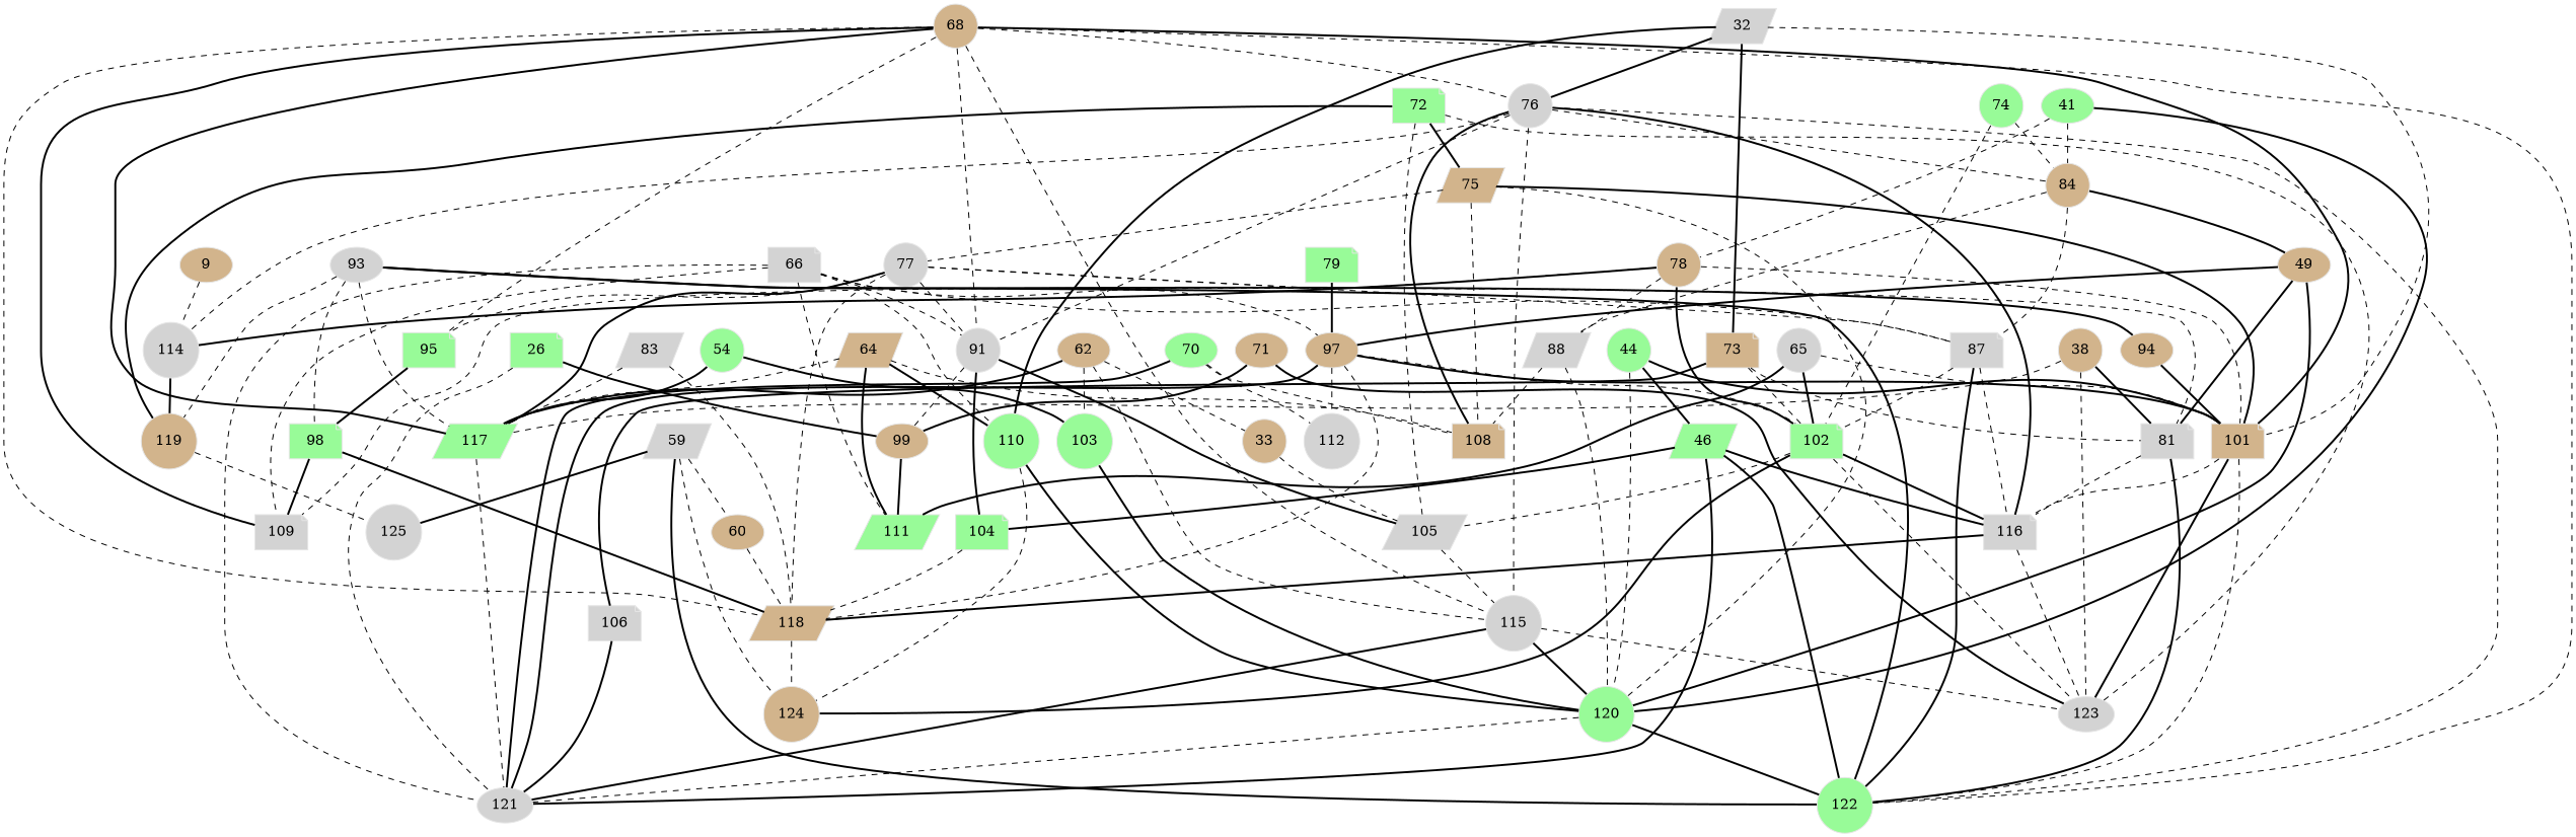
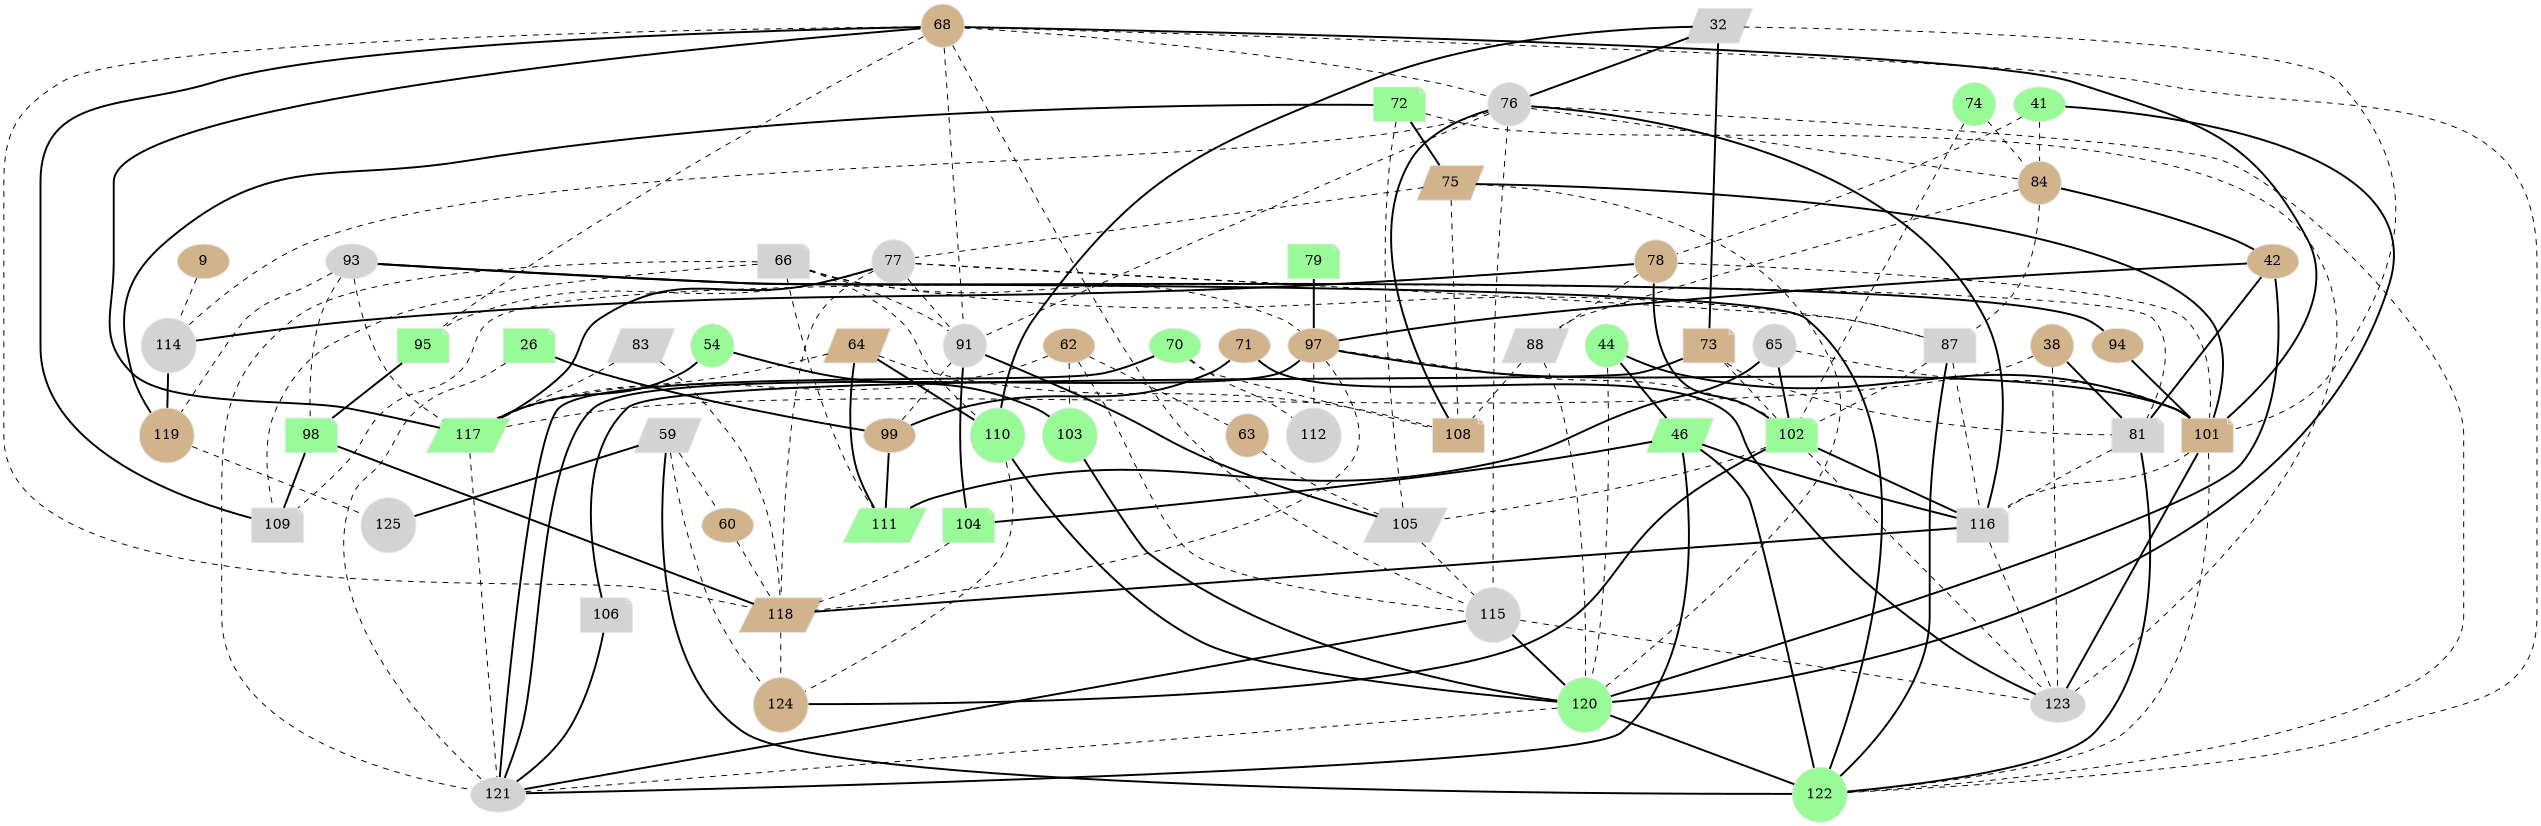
  graph {
    node [color=gray90 fillcolor=lightgrey shape=circle style=filled]
    edge [style=dashed]
    9 [fillcolor=tan shape=ellipse]
    114
    119 [fillcolor=tan]
    118 [fillcolor=tan shape=parallelogram super="+80+29"]
    124 [fillcolor=tan]
    26 [fillcolor=palegreen shape=note]
    99 [fillcolor=tan shape=ellipse]
    121 [shape=ellipse super="+20+57+85"]
    111 [fillcolor=palegreen shape=parallelogram super="+82"]
    32 [shape=parallelogram super="+7"]
    73 [fillcolor=tan shape=note]
    76 [super="+6+36"]
    101 [fillcolor=tan shape=note super="+24+100+86"]
    110 [fillcolor=palegreen super="+23"]
    81 [shape=note super="+50"]
    102 [fillcolor=palegreen shape=note super="+61+47"]
    106 [shape=note]
    84 [fillcolor=tan super="+28"]
    116 [shape=note super="+89+35"]
    122 [fillcolor=palegreen super="+107"]
    115 [super="+2+96+8"]
    108 [fillcolor=tan shape=note]
    91 [super="+53"]
    83 [shape=parallelogram]
    117 [fillcolor=palegreen shape=parallelogram super="+90"]
    123 [shape=ellipse super="+39"]
    120 [fillcolor=palegreen super="+113"]
    38 [fillcolor=tan]
    41 [fillcolor=palegreen shape=ellipse super="+15"]
    78 [fillcolor=tan super="+43"]
-   42 [fillcolor=tan shape=ellipse super="+22" label=49]
+   42 [fillcolor=tan shape=ellipse super="+22"]
    97 [fillcolor=tan shape=ellipse super="+69"]
    109 [shape=note]
    88 [shape=parallelogram]
    87 [shape=note super="+45+55"]
    112
    46 [fillcolor=palegreen shape=parallelogram super="+14"]
    104 [fillcolor=palegreen shape=note]
    44 [fillcolor=palegreen]
    n40 [fillcolor=palegreen label=54]
    103 [fillcolor=palegreen]
    59 [shape=parallelogram super="+51"]
    60 [fillcolor=tan shape=ellipse]
    125
    62 [fillcolor=tan shape=ellipse]
-   63 [fillcolor=tan label=33]
+   63 [fillcolor=tan]
    105 [shape=parallelogram super="+12"]
    64 [fillcolor=tan shape=parallelogram super="+16"]
    65
    66 [shape=note super="+13+58"]
    68 [fillcolor=tan super="+37+67"]
    95 [fillcolor=palegreen shape=note]
    98 [fillcolor=palegreen shape=note super="+54"]
    70 [fillcolor=palegreen shape=ellipse]
    71 [fillcolor=tan shape=ellipse]
    72 [fillcolor=palegreen shape=note]
    75 [fillcolor=tan shape=parallelogram]
    77 [super="+48"]
    74 [fillcolor=palegreen]
    79 [fillcolor=palegreen shape=note]
    93 [shape=ellipse super="+17+92"]
    94 [fillcolor=tan shape=ellipse]
    9 -- 114
    114 -- 119 [style=bold]
    119 -- 125
    118 -- 124
    26 -- 99 [style=bold]
    26 -- 121
    99 -- 111 [style=bold]
    32 -- 73 [style=bold]
    32 -- 76 [style=bold]
    32 -- 101
    32 -- 110 [style=bold]
    73 -- 81
    73 -- 102
    73 -- 106 [style=bold]
    76 -- 114
    76 -- 84
    76 -- 116 [style=bold weight=2]
    76 -- 122
    76 -- 115 [weight=2]
    76 -- 108 [style=bold]
    76 -- 91 [weight=3]
    101 -- 116
    101 -- 122
    101 -- 123 [style=bold weight=2]
    110 -- 124
    110 -- 120 [style=bold]
    81 -- 116
    81 -- 122 [style=bold]
    102 -- 124 [style=bold]
    102 -- 116 [style=bold weight=2]
    102 -- 123
    102 -- 105
    106 -- 121 [style=bold]
    84 -- 42 [style=bold]
    84 -- 88
    84 -- 87
    116 -- 118 [style=bold weight=2]
    116 -- 123
    115 -- 121 [style=bold]
    115 -- 123
    115 -- 120 [style=bold weight=2]
    91 -- 99 [weight=2]
    91 -- 104 [style=bold]
    91 -- 105 [style=bold]
    83 -- 118
    83 -- 117
    117 -- 121 [weight=2]
    120 -- 121 [weight=2]
    120 -- 122 [style=bold weight=2]
    38 -- 81 [style=bold]
    38 -- 117 [weight=2]
    38 -- 123 [weight=2]
    41 -- 84 [weight=2]
    41 -- 120 [style=bold]
    41 -- 78
    78 -- 114 [style=bold]
    78 -- 101 [weight=3]
    78 -- 102 [style=bold weight=2]
    78 -- 109
    78 -- 88
    42 -- 81 [style=bold weight=2]
    42 -- 120 [style=bold]
    42 -- 97 [style=bold]
    97 -- 118
    97 -- 121 [style=bold]
    97 -- 101 [style=bold]
    97 -- 102 [weight=2]
    97 -- 112
    88 -- 108
    88 -- 120
    87 -- 102
    87 -- 116
    87 -- 122 [style=bold]
    46 -- 121 [style=bold]
    46 -- 116 [style=bold]
    46 -- 122 [style=bold]
    46 -- 104 [style=bold]
    104 -- 118
    44 -- 101 [style=bold]
    44 -- 120
    44 -- 46 [style=bold]
    n40 -- 117 [style=bold]
    n40 -- 103 [style=bold]
    103 -- 120 [style=bold]
    59 -- 124 [weight=2]
    59 -- 122 [style=bold]
    59 -- 60
    59 -- 125 [style=bold]
    60 -- 118
    62 -- 115
-   62 -- 117 [style=bold]
+   62 -- 117
    62 -- 103
    62 -- 63
    63 -- 105
    105 -- 115
    64 -- 111 [style=bold weight=2]
    64 -- 110 [style=bold]
    64 -- 108
    64 -- 117
    65 -- 111 [style=bold]
    65 -- 101
    65 -- 102 [style=bold]
    66 -- 121 [weight=4]
    66 -- 111
    66 -- 110
    66 -- 91 [weight=2]
    66 -- 97
    66 -- 109
    66 -- 87 [weight=2]
    68 -- 118 [weight=2]
    68 -- 76
    68 -- 101 [style=bold weight=2]
    68 -- 122
    68 -- 115
    68 -- 91
    68 -- 117 [style=bold]
    68 -- 109 [style=bold]
    68 -- 95
    95 -- 98 [style=bold]
    98 -- 118 [style=bold weight=2]
    98 -- 109 [style=bold]
    70 -- 121 [style=bold]
    70 -- 108
    70 -- 112
    71 -- 99 [style=bold]
    71 -- 123 [style=bold weight=2]
    72 -- 119 [style=bold]
    72 -- 123
    72 -- 105
    72 -- 75 [style=bold]
    75 -- 101 [style=bold]
    75 -- 108
    75 -- 120
    75 -- 77
    77 -- 118
    77 -- 81
    77 -- 91 [weight=2]
    77 -- 117 [style=bold]
    77 -- 87
    77 -- 95
    74 -- 102
    74 -- 84
    79 -- 97 [style=bold weight=2]
    93 -- 119
    93 -- 122 [style=bold weight=2]
    93 -- 117 [weight=2]
    93 -- 98 [weight=2]
    93 -- 94 [style=bold]
    94 -- 101 [style=bold]
  }
